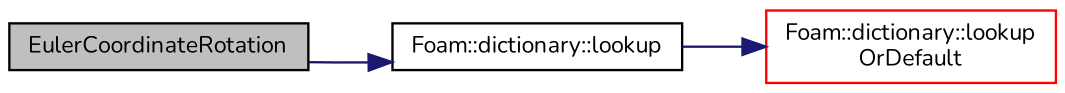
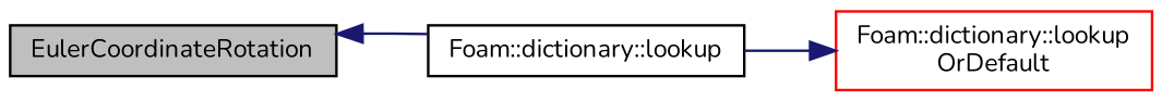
  digraph {
    fontname=Nunito
    rankdir=LR
    node [color=black fontname=Nunito fontsize=10 shape=record]
    edge [color=midnightblue fontname=Nunito fontsize=10 labelfontname=FreeSans labelfontsize=10 style=solid]
    n1 [fillcolor=grey75 fontcolor=black height=0.2 label=EulerCoordinateRotation style=filled width=0.4]
    n2 [height=0.2 label="Foam::dictionary::lookup" width=0.4]
    n3 [color=red height=0.2 label="Foam::dictionary::lookup\lOrDefault" width=0.4]
-   n1 -> n2
+   n2 -> n1
    n2 -> n3
  }
